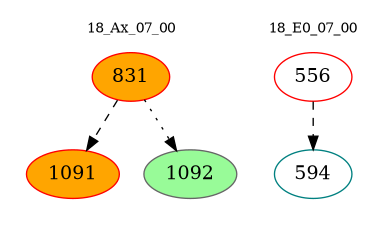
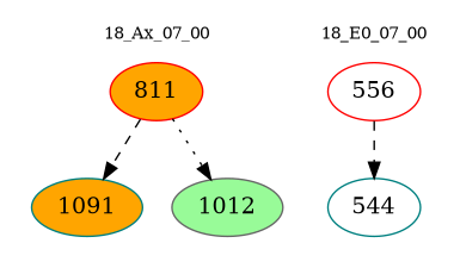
  digraph {
    node [color=red fillcolor=orange style=filled]
    edge [color=black style=dashed]
-   n1 [label=831]
-   n2 [label=1091]
-   n3 [color=gray40 fillcolor=palegreen label=1092]
+   n1 [label=811]
+   n2 [color=teal label=1091]
+   n3 [color=gray40 fillcolor=palegreen label=1012]
    n4 [fillcolor=white label=556]
-   n5 [color=teal fillcolor=white label=594]
+   n5 [color=teal fillcolor=white label=544]
    subgraph cluster_1 {
      color=white
      fontsize=10
      label="18_Ax_07_00"
      n1
      n2
      n3
    }
    subgraph cluster_2 {
      color=white
      fontsize=10
      label="18_E0_07_00"
      n4
      n5
    }
    n1 -> n2
    n1 -> n3 [style=dotted]
    n4 -> n5
  }
